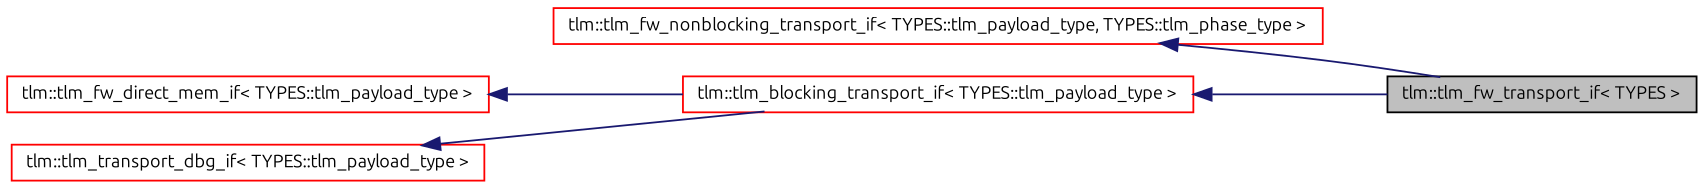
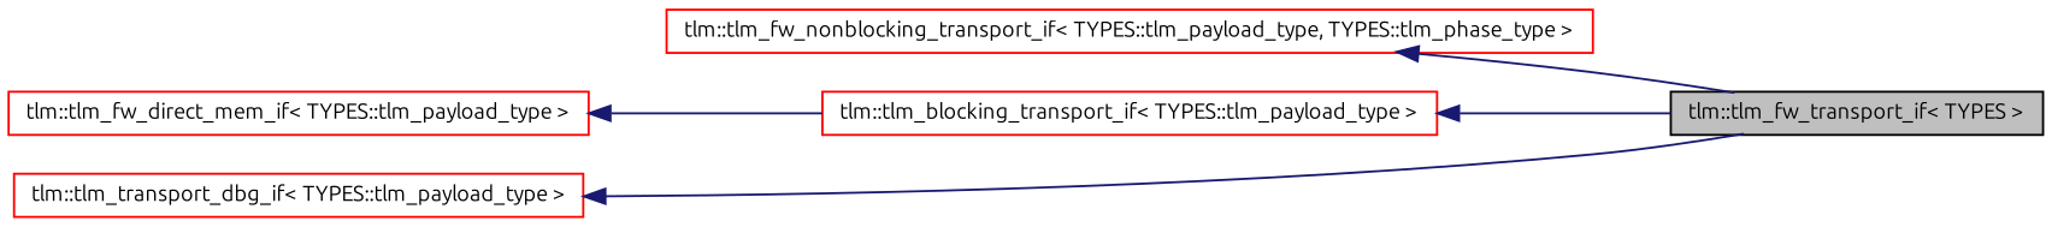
  digraph {
    fontname=Ubuntu
    rankdir=LR
    node [color=red fillcolor=white fontname=Ubuntu fontsize=10 shape=record style=filled]
    edge [color=midnightblue dir=back fontname=Ubuntu fontsize=10 labelfontname=FreeSans labelfontsize=10 style=solid]
    n1 [color=black fillcolor=grey75 fontcolor=black height=0.2 label="tlm::tlm_fw_transport_if\< TYPES \>" width=0.4]
    n2 [height=0.2 label="tlm::tlm_fw_nonblocking_transport_if\< TYPES::tlm_payload_type, TYPES::tlm_phase_type \>" width=0.4]
    n3 [height=0.2 label="tlm::tlm_blocking_transport_if\< TYPES::tlm_payload_type \>" width=0.4]
    n4 [height=0.2 label="tlm::tlm_fw_direct_mem_if\< TYPES::tlm_payload_type \>" width=0.4]
    n5 [height=0.2 label="tlm::tlm_transport_dbg_if\< TYPES::tlm_payload_type \>" width=0.4]
    n2 -> n1
    n3 -> n1
    n4 -> n3
-   n5 -> n3
+   n5 -> n1
  }
